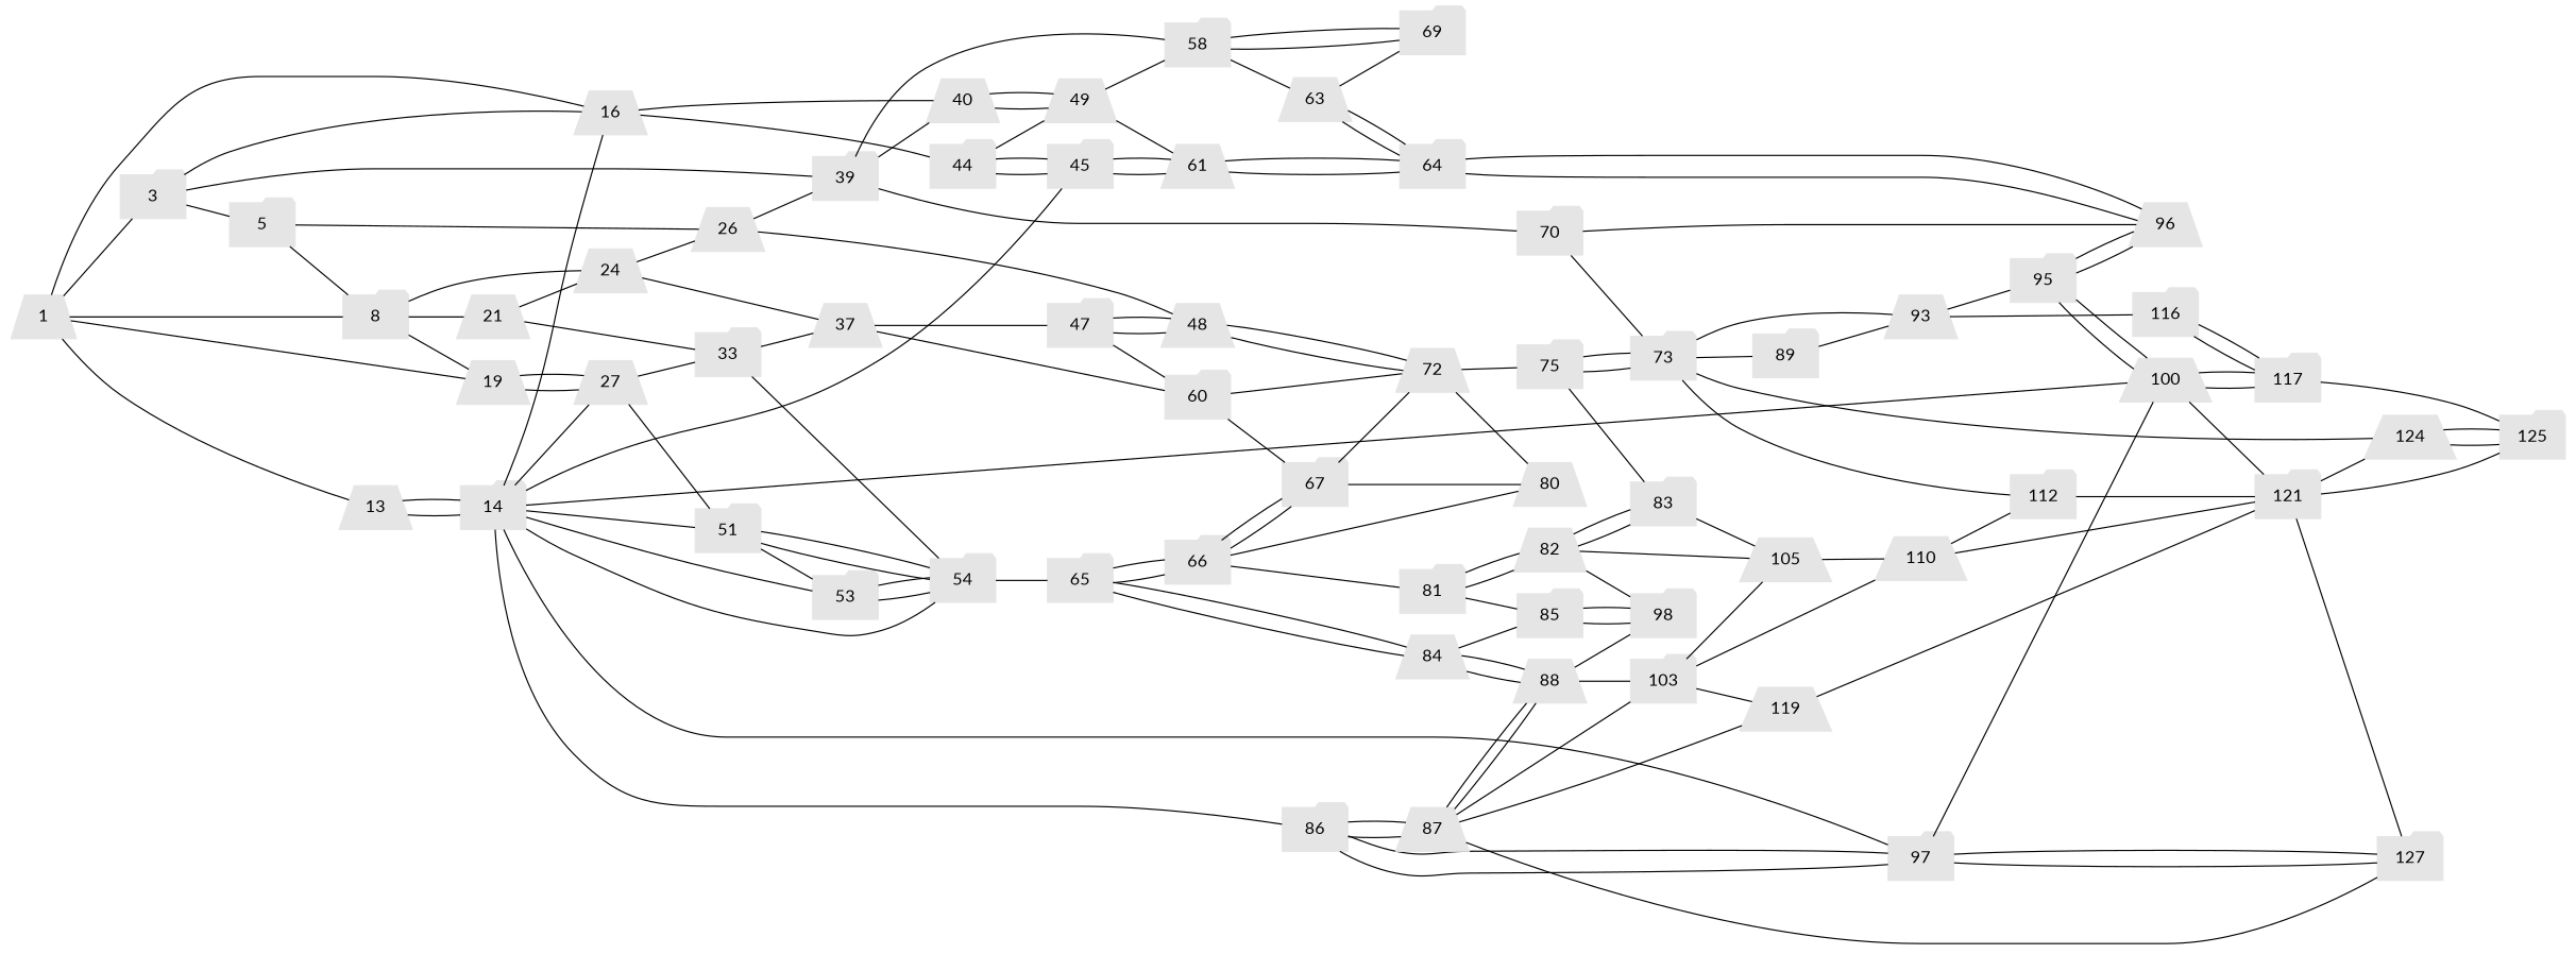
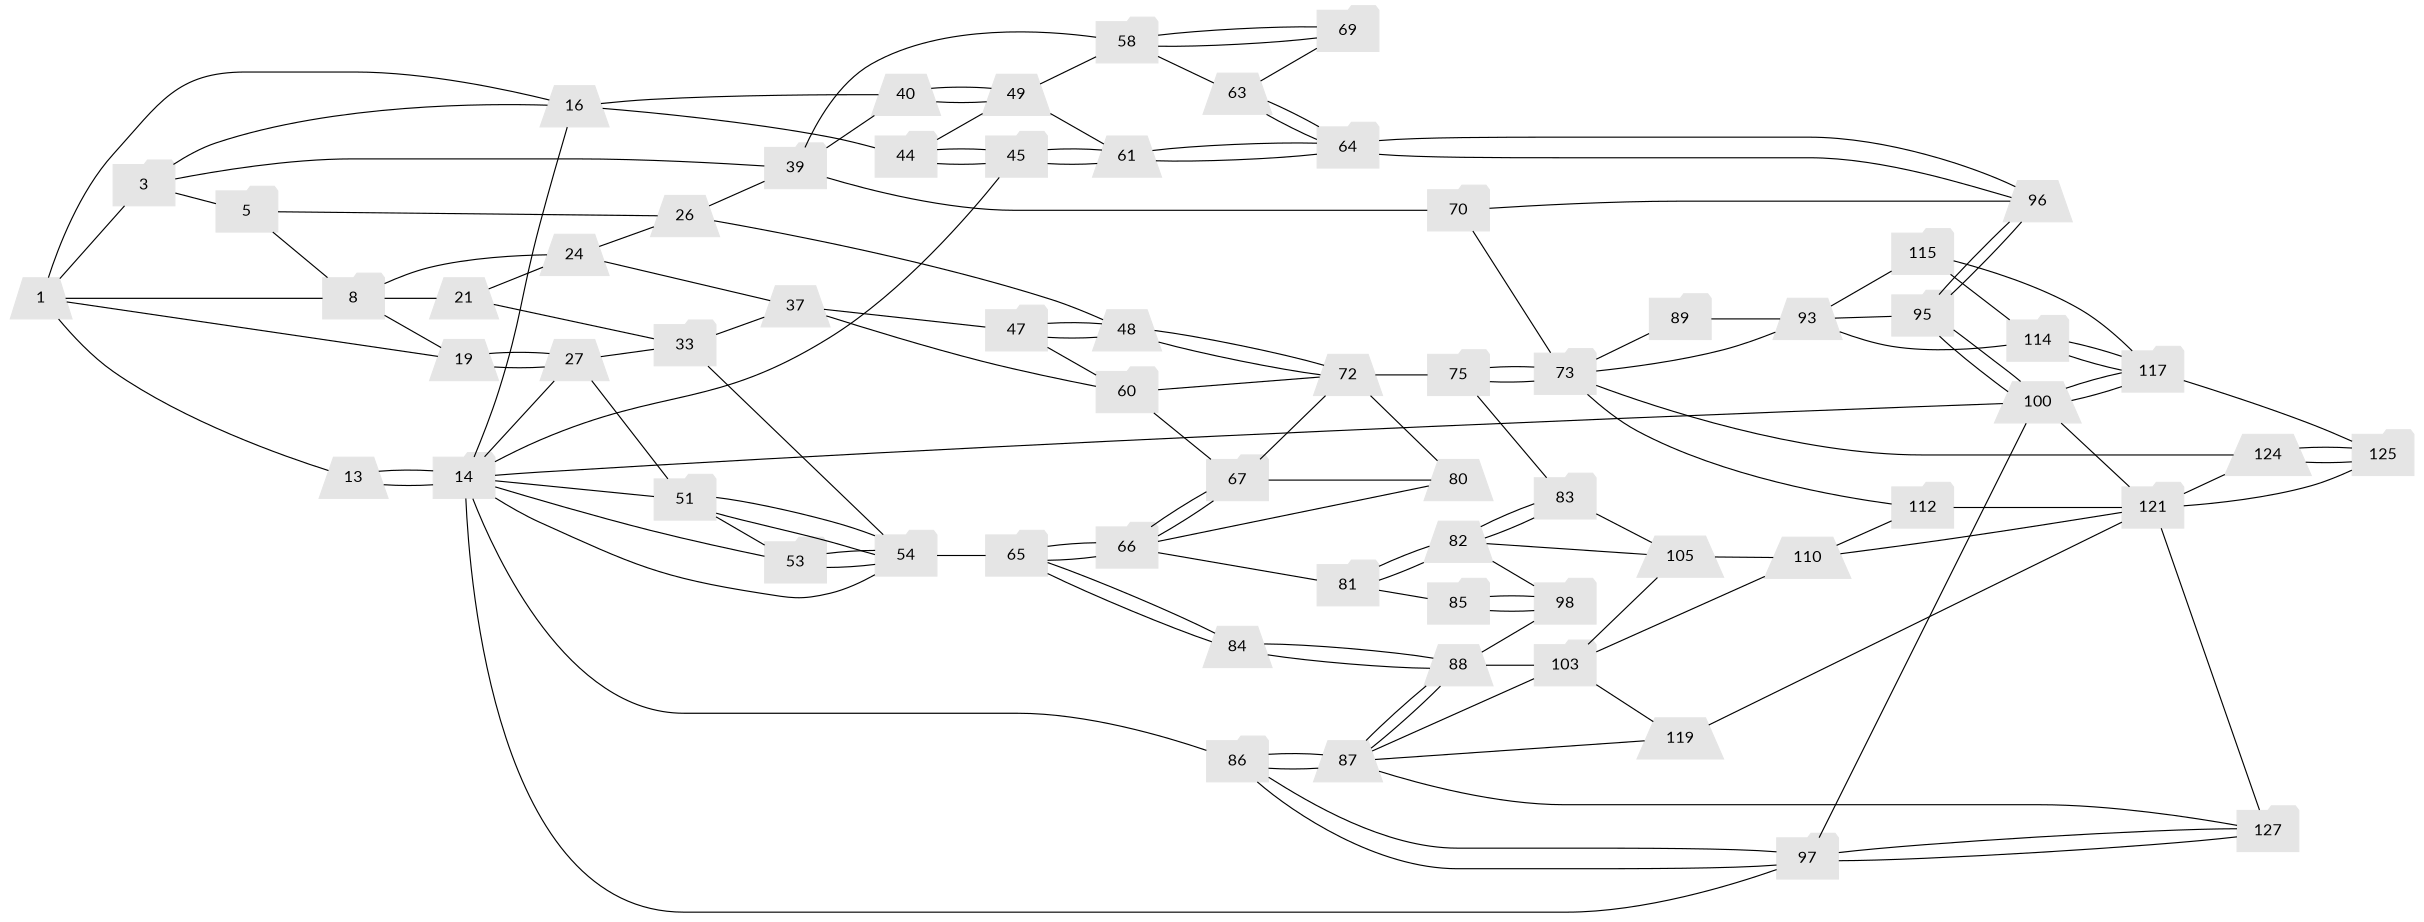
  graph {
    fontname=Lato
    rankdir=LR
    node [color=gray90 fontname=Lato shape=folder style=filled]
    edge [fontname=Lato]
    1 [shape=trapezium super="+2+7"]
    3 [super="+4"]
    8 [super="+20+9"]
    13 [shape=trapezium]
    16 [shape=trapezium super="+17"]
    19 [shape=trapezium]
    5 [super="+6+18"]
    39 [super="+43"]
    21 [shape=trapezium super="+35+22"]
    24 [shape=trapezium super="+25"]
    14 [super="+15+29"]
    40 [shape=trapezium]
    44
    27 [shape=trapezium super="+28+32"]
    26 [shape=trapezium super="+42"]
    58 [super="+59"]
    70 [super="+71"]
    48 [shape=trapezium]
    33 [super="+34"]
    37 [shape=trapezium super="+38+46"]
    45
    51 [super="+52"]
    53
    54 [super="+56"]
    86
    97
    100 [shape=trapezium super="+101"]
    61 [shape=trapezium]
    65
    87 [shape=trapezium super="+109"]
    127
    117 [super="+123"]
    121 [super="+128+122"]
    49 [shape=trapezium super="+50"]
    47
    60 [super="+68"]
    72 [shape=trapezium super="+73"]
    67 [super="+78"]
    63 [shape=trapezium]
    69
    96 [shape=trapezium]
    n42 [label=73 super="+106+77"]
    64
    80 [shape=trapezium]
    75
    66 [super="+79"]
    84 [shape=trapezium]
    81
    85
    88 [shape=trapezium super="+102"]
    82 [shape=trapezium super="+99"]
    89 [super="+92"]
    93 [shape=trapezium super="+107+94"]
    112
    124 [shape=trapezium]
    83
    105 [shape=trapezium super="+108"]
    95
-   116
+   115
+   116 [label=114]
    125
    98
    110 [shape=trapezium super="+111"]
    103 [super="+104"]
    119 [shape=trapezium super="+120"]
    1 -- 3
    1 -- 8
    1 -- 13
    1 -- 16
    1 -- 19
    3 -- 16
    3 -- 5
    3 -- 39
    8 -- 19
    8 -- 21 [weight=2]
    8 -- 24
    13 -- 14
    13 -- 14
    16 -- 40
    16 -- 44
    19 -- 27
    19 -- 27
    5 -- 8
    5 -- 26
    39 -- 40
    39 -- 58
    39 -- 70
    21 -- 24
    21 -- 33
    24 -- 26
    24 -- 37
    14 -- 16
    14 -- 27
    14 -- 45
    14 -- 51
    14 -- 53
    14 -- 54
    14 -- 86
    14 -- 97
    14 -- 100
    40 -- 49
    40 -- 49
    44 -- 45
    44 -- 45
    44 -- 49
    27 -- 33
    27 -- 51
    26 -- 39
    26 -- 48
    58 -- 63
    58 -- 69
    58 -- 69
    70 -- 96
    70 -- n42
    48 -- 72
    48 -- 72
    33 -- 37
    33 -- 54
    37 -- 47
    37 -- 60
    45 -- 61
    45 -- 61
    51 -- 53
    51 -- 54
    51 -- 54
    53 -- 54
    53 -- 54
    54 -- 65
    86 -- 97
    86 -- 97
    86 -- 87
    86 -- 87
    97 -- 100
    97 -- 127
    97 -- 127
    100 -- 117
    100 -- 117
    100 -- 121
    61 -- 64
    61 -- 64
    65 -- 66
    65 -- 66
    65 -- 84
    65 -- 84
    87 -- 127
    87 -- 88
    87 -- 88
    87 -- 103
    87 -- 119 [weight=2]
    117 -- 125
    121 -- 127
    121 -- 124
    121 -- 125
    49 -- 58
    49 -- 61
    47 -- 48
    47 -- 48
    47 -- 60
    60 -- 72
    60 -- 67
    72 -- 80
    72 -- 75
    67 -- 72
    67 -- 80
    63 -- 69
    63 -- 64
    63 -- 64
    n42 -- 89 [weight=2]
    n42 -- 93
    n42 -- 112
    n42 -- 124
    64 -- 96
    64 -- 96
    75 -- n42
    75 -- n42
    75 -- 83
    66 -- 67
    66 -- 67
    66 -- 80
    66 -- 81
-   84 -- 85
    84 -- 88
    84 -- 88
    81 -- 85
    81 -- 82
    81 -- 82
    85 -- 98
    85 -- 98
    88 -- 98
    88 -- 103
    82 -- 83
    82 -- 83
    82 -- 105
    82 -- 98
    89 -- 93
    93 -- 95
+   93 -- 115
    93 -- 116
    112 -- 121
    124 -- 125
    124 -- 125
    83 -- 105
    105 -- 110
    95 -- 100
    95 -- 100
    95 -- 96
    95 -- 96
+   115 -- 117
+   115 -- 116
    116 -- 117
    116 -- 117
    110 -- 121
    110 -- 112
    103 -- 105
    103 -- 110
    103 -- 119
    119 -- 121
  }
